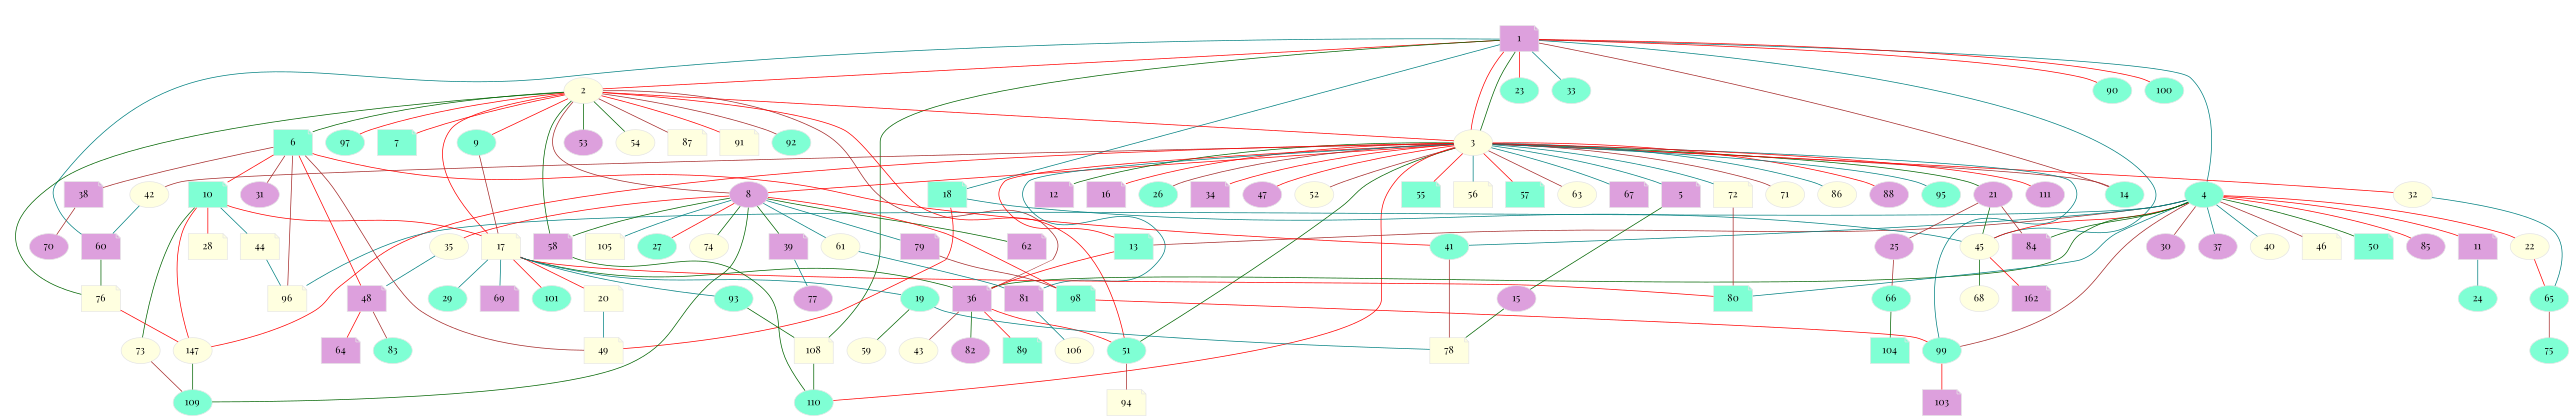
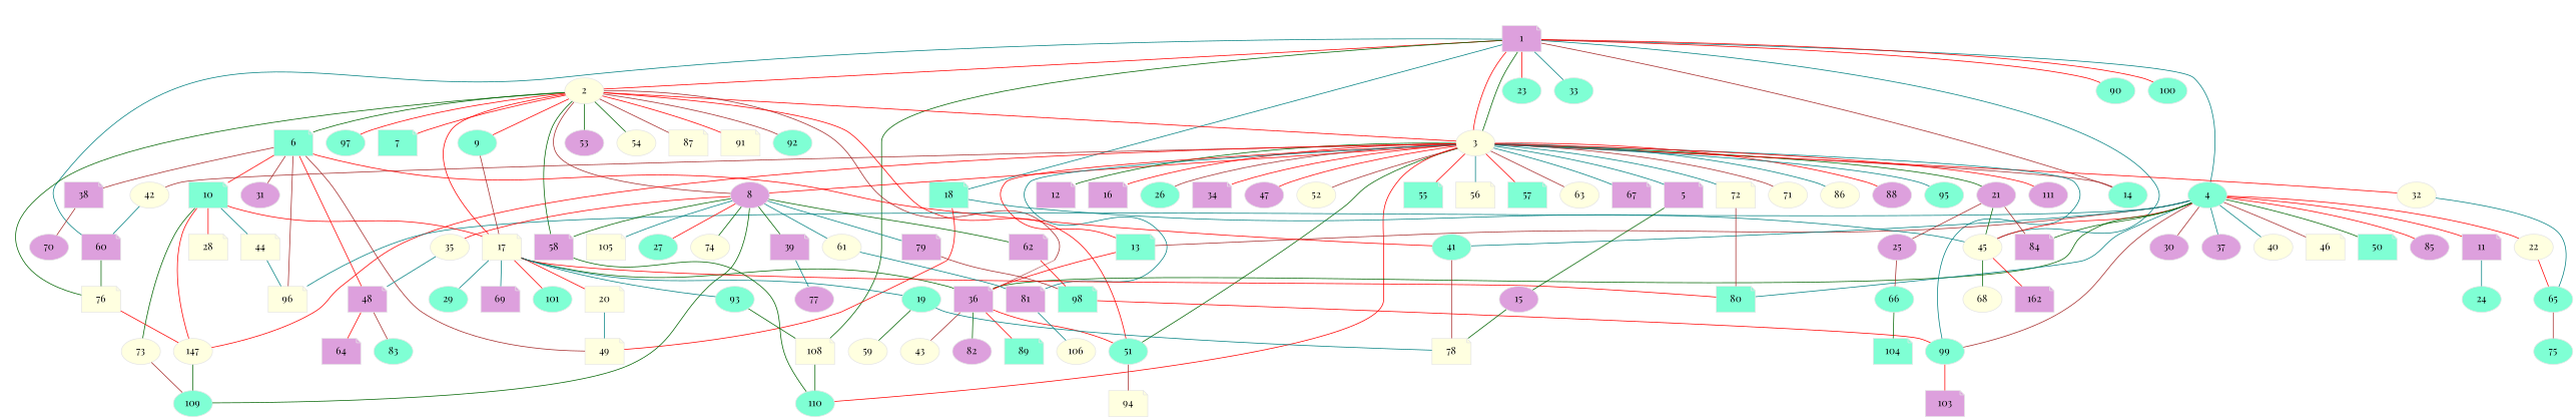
  graph {
    fontname="Playfair Display"
    node [color=gray90 fillcolor=aquamarine fontname="Playfair Display" shape=ellipse style=filled]
    edge [color=red fontname="Playfair Display"]
    1 [fillcolor=plum shape=note]
    2 [fillcolor=lightyellow]
    3 [fillcolor=lightyellow]
    4
    14
    18 [shape=note]
    23
    33
    45 [fillcolor=lightyellow]
    60 [fillcolor=plum shape=note]
    90
    100
    108 [fillcolor=lightyellow shape=note]
    6 [shape=note]
    7 [shape=note]
    8 [fillcolor=plum]
    9
    17 [fillcolor=lightyellow shape=note]
    36 [fillcolor=plum shape=note]
    51
    53 [fillcolor=plum]
    54 [fillcolor=lightyellow]
    58 [fillcolor=plum shape=note]
    76 [fillcolor=lightyellow shape=note]
    87 [fillcolor=lightyellow shape=note]
    91 [fillcolor=lightyellow shape=note]
    92
    97
    5 [fillcolor=plum shape=note]
    12 [fillcolor=plum shape=note]
    13 [shape=note]
    16 [fillcolor=plum shape=note]
    21 [fillcolor=plum]
    26
    32 [fillcolor=lightyellow]
    34 [fillcolor=plum shape=note]
    42 [fillcolor=lightyellow]
    47 [fillcolor=plum]
    52 [fillcolor=lightyellow]
    55 [shape=note]
    56 [fillcolor=lightyellow shape=note]
    57 [shape=note]
    63 [fillcolor=lightyellow]
    67 [fillcolor=plum shape=note]
    71 [fillcolor=lightyellow]
    72 [fillcolor=lightyellow shape=note]
    81 [fillcolor=plum shape=note]
    86 [fillcolor=lightyellow]
    88 [fillcolor=plum]
    95
    99
    n52 [fillcolor=lightyellow label=147]
    110
    111 [fillcolor=plum]
    11 [fillcolor=plum shape=note]
    22 [fillcolor=lightyellow]
    30 [fillcolor=plum]
    37 [fillcolor=plum]
    40 [fillcolor=lightyellow]
    41
    46 [fillcolor=lightyellow shape=note]
    50 [shape=note]
    80 [shape=note]
    84 [fillcolor=plum shape=note]
    85 [fillcolor=plum]
    96 [fillcolor=lightyellow shape=note]
    49 [fillcolor=lightyellow shape=note]
    68 [fillcolor=lightyellow]
    n69 [fillcolor=plum label=162 shape=note]
    10 [shape=note]
    31 [fillcolor=plum]
    38 [fillcolor=plum shape=note]
    48 [fillcolor=plum shape=note]
    27
    35 [fillcolor=lightyellow]
    39 [fillcolor=plum shape=note]
    61 [fillcolor=lightyellow]
    62 [fillcolor=plum shape=note]
    74 [fillcolor=lightyellow]
    79 [fillcolor=plum shape=note]
    98 [shape=note]
    105 [fillcolor=lightyellow shape=note]
    109
    19
    20 [fillcolor=lightyellow shape=note]
    29
    69 [fillcolor=plum shape=note]
    93
    101
    43 [fillcolor=lightyellow]
    82 [fillcolor=plum]
    89 [shape=note]
    94 [fillcolor=lightyellow shape=note]
    15 [fillcolor=plum]
    25 [fillcolor=plum]
    65
    106 [fillcolor=lightyellow]
    103 [fillcolor=plum shape=note]
    24
    78 [fillcolor=lightyellow shape=note]
    28 [fillcolor=lightyellow shape=note]
    44 [fillcolor=lightyellow shape=note]
    73 [fillcolor=lightyellow]
    70 [fillcolor=plum]
    64 [fillcolor=plum shape=note]
    83
    77 [fillcolor=plum]
    59 [fillcolor=lightyellow]
    66
    75
    104 [shape=note]
    1 -- 2
    1 -- 3
    1 -- 3 [color=darkgreen]
    1 -- 4 [color=teal]
    1 -- 14 [color=brown]
    1 -- 18 [color=teal]
    1 -- 23
    1 -- 33 [color=teal]
    1 -- 45 [color=teal]
    1 -- 60 [color=teal]
    1 -- 90
    1 -- 100
    1 -- 108 [color=darkgreen]
    2 -- 3
    2 -- 6 [color=darkgreen]
    2 -- 7
    2 -- 8 [color=brown]
    2 -- 9
    2 -- 17
    2 -- 36 [color=brown]
    2 -- 51
    2 -- 53 [color=darkgreen]
    2 -- 54 [color=darkgreen]
    2 -- 58 [color=darkgreen]
    2 -- 76 [color=darkgreen]
    2 -- 87 [color=brown]
    2 -- 91
    2 -- 92 [color=brown]
    2 -- 97
    3 -- 14 [color=brown]
    3 -- 8
    3 -- 51 [color=darkgreen]
    3 -- 5 [color=teal]
    3 -- 12 [color=darkgreen]
    3 -- 13
    3 -- 16
    3 -- 21 [color=darkgreen]
    3 -- 26 [color=brown]
    3 -- 32
    3 -- 34
    3 -- 42 [color=brown]
    3 -- 47
    3 -- 52 [color=brown]
    3 -- 55
    3 -- 56 [color=teal]
    3 -- 57
    3 -- 63 [color=brown]
    3 -- 67 [color=teal]
    3 -- 71 [color=brown]
    3 -- 72 [color=teal]
    3 -- 81 [color=teal]
    3 -- 86 [color=teal]
    3 -- 88
    3 -- 95 [color=teal]
    3 -- 99 [color=teal]
    3 -- n52
    3 -- 110
    3 -- 111
    4 -- 45
    4 -- 36 [color=darkgreen]
    4 -- 13 [color=brown]
    4 -- 99 [color=brown]
    4 -- 11
    4 -- 22
    4 -- 30 [color=brown]
    4 -- 37 [color=teal]
    4 -- 40 [color=teal]
    4 -- 41 [color=teal]
    4 -- 46 [color=brown]
    4 -- 50 [color=darkgreen]
    4 -- 80 [color=teal]
    4 -- 84 [color=darkgreen]
    4 -- 85
    4 -- 96 [color=teal]
    18 -- 45 [color=teal]
    18 -- 49
    45 -- 68 [color=darkgreen]
    45 -- n69
    60 -- 76 [color=darkgreen]
    108 -- 110 [color=darkgreen]
    6 -- 41
    6 -- 96 [color=brown]
    6 -- 49 [color=brown]
    6 -- 10
    6 -- 31 [color=brown]
    6 -- 38 [color=brown]
    6 -- 48
    8 -- 58 [color=darkgreen]
    8 -- 27
    8 -- 35
    8 -- 39 [color=darkgreen]
    8 -- 61 [color=teal]
    8 -- 62 [color=darkgreen]
    8 -- 74 [color=darkgreen]
    8 -- 79 [color=teal]
-   8 -- 98
+   62 -- 98
    8 -- 105 [color=teal]
    8 -- 109 [color=darkgreen]
    9 -- 17 [color=brown]
    17 -- 36 [color=darkgreen]
    17 -- 80
    17 -- 19 [color=teal]
    17 -- 20
    17 -- 29 [color=teal]
    17 -- 69 [color=teal]
    17 -- 93 [color=teal]
    17 -- 101
    36 -- 51
    36 -- 43 [color=brown]
    36 -- 82 [color=darkgreen]
    36 -- 89
    51 -- 94 [color=brown]
    58 -- 110 [color=darkgreen]
    76 -- n52
    5 -- 15 [color=darkgreen]
    13 -- 36
    21 -- 45 [color=darkgreen]
    21 -- 84 [color=brown]
    21 -- 25 [color=brown]
    32 -- 65 [color=teal]
    42 -- 60 [color=teal]
    72 -- 80 [color=brown]
    81 -- 106 [color=teal]
    99 -- 103
    n52 -- 109 [color=darkgreen]
    11 -- 24 [color=teal]
    22 -- 65
    41 -- 78 [color=brown]
    10 -- 17
    10 -- n52
    10 -- 28
    10 -- 44 [color=teal]
    10 -- 73 [color=darkgreen]
    38 -- 70 [color=brown]
    48 -- 64
    48 -- 83 [color=brown]
    35 -- 48 [color=teal]
    39 -- 77 [color=teal]
    61 -- 81 [color=teal]
    79 -- 98 [color=brown]
    98 -- 99
    19 -- 78 [color=teal]
    19 -- 59 [color=darkgreen]
    20 -- 49 [color=teal]
    93 -- 108 [color=darkgreen]
    15 -- 78 [color=darkgreen]
    25 -- 66 [color=brown]
    65 -- 75 [color=brown]
    44 -- 96 [color=teal]
    73 -- 109 [color=brown]
    66 -- 104 [color=darkgreen]
  }
